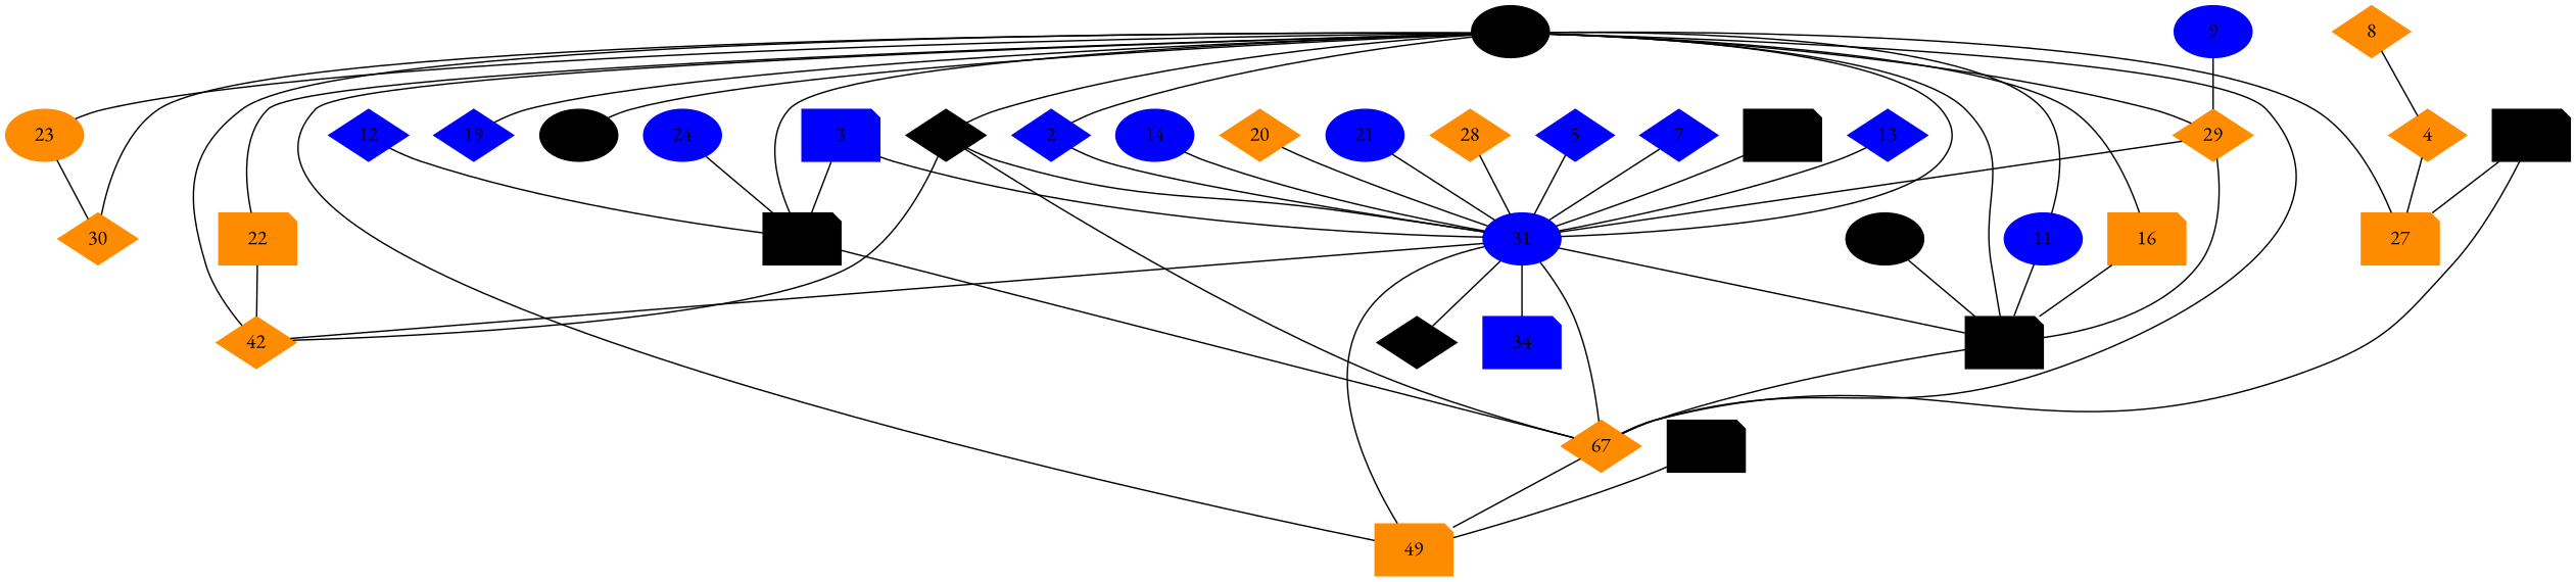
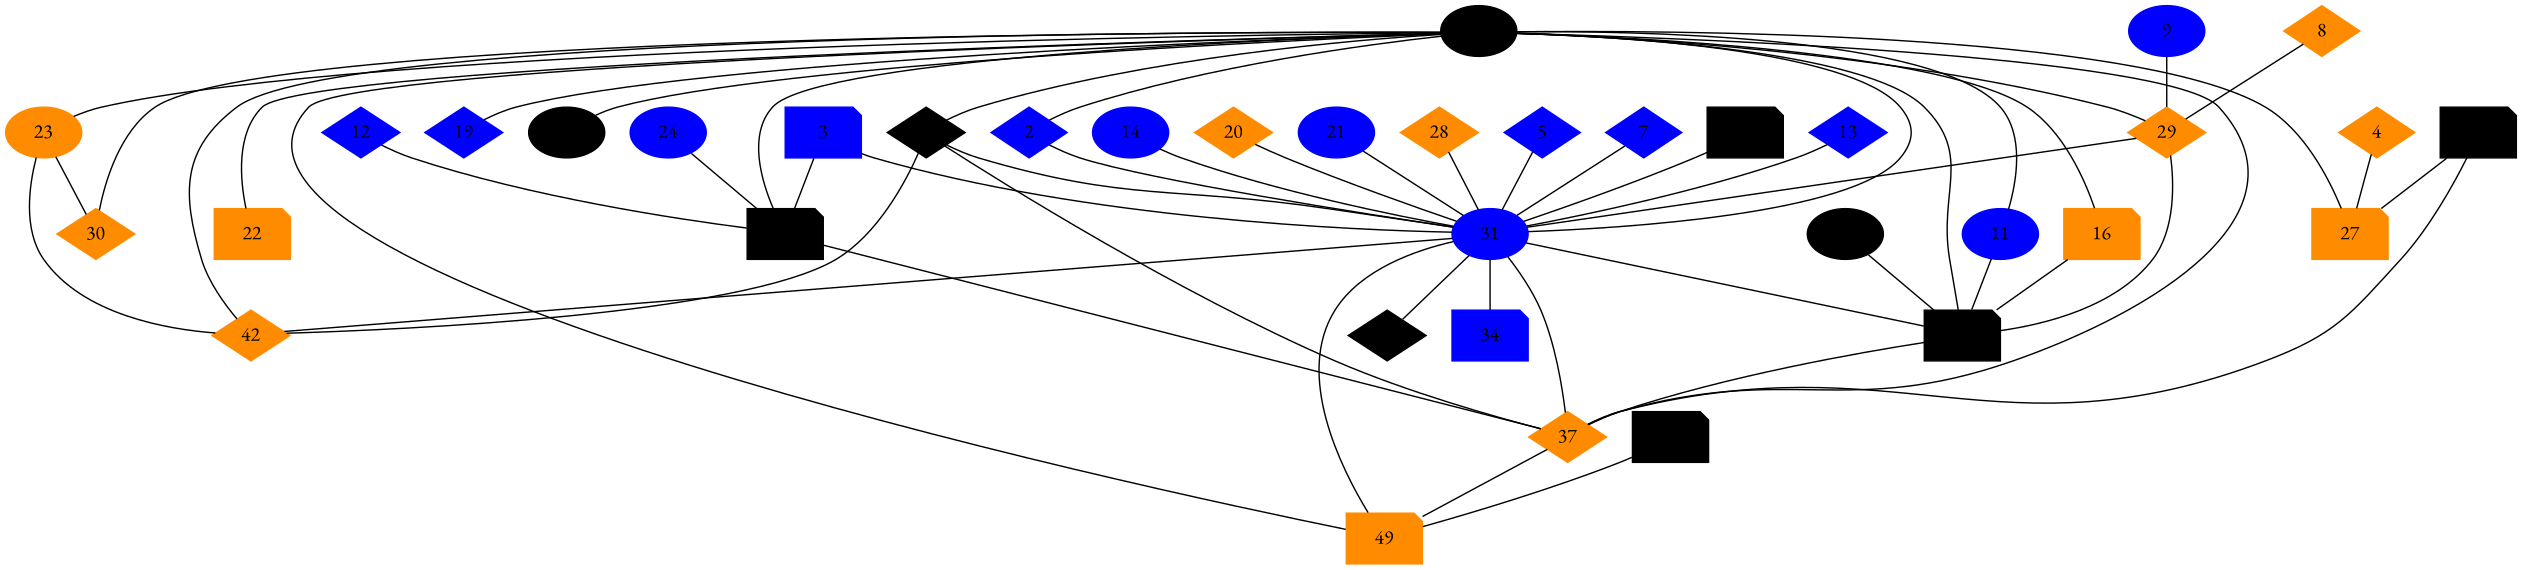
  graph {
    fontname="EB Garamond"
    node [color=blue fontname="EB Garamond" shape=diamond style=filled]
    edge [fontname="EB Garamond" weight=1.0]
    1 [color=black shape=ellipse]
    2
    11 [shape=ellipse]
    16 [color=darkorange shape=note]
    17 [color=black]
    19
    22 [color=darkorange shape=note]
    23 [color=darkorange shape=ellipse]
    26 [color=black shape=note]
    27 [color=darkorange shape=note]
    29 [color=darkorange]
    30 [color=darkorange]
    31 [shape=ellipse]
    n14 [color=darkorange label=42]
    35 [color=black shape=note]
-   37 [color=darkorange label=67]
+   37 [color=darkorange]
    38 [color=black shape=ellipse]
    n18 [color=darkorange label=49 shape=note]
    33 [color=black]
    34 [shape=note]
    3 [shape=note]
    4 [color=darkorange]
    5
    7
    8 [color=darkorange]
    9 [shape=ellipse]
    10 [color=black shape=note]
    12
    13
    14 [shape=ellipse]
    18 [color=black shape=note]
    20 [color=darkorange]
    21 [shape=ellipse]
    24 [shape=ellipse]
    25 [color=black shape=ellipse]
    28 [color=darkorange]
    36 [color=black shape=note]
    1 -- 2
    1 -- 11
    1 -- 16
    1 -- 17
    1 -- 19
    1 -- 22
    1 -- 23
    1 -- 26
    1 -- 27 [weight=2.0]
    1 -- 29 [weight=2.0]
    1 -- 30
    1 -- 31
    1 -- n14
    1 -- 35
    1 -- 37 [weight=2.0]
    1 -- 38
    1 -- n18
    2 -- 31
    11 -- 35
    16 -- 35
    17 -- 31
    17 -- n14
    17 -- 37
    23 -- 30
-   22 -- n14
+   23 -- n14
    26 -- 37 [weight=2.0]
    29 -- 31 [weight=2.0]
    29 -- 35 [weight=2.0]
    31 -- n14
    31 -- 35
    31 -- 37 [weight=2.0]
    31 -- n18
    31 -- 33
    31 -- 34
    35 -- 37
    37 -- n18
    3 -- 26
    3 -- 31
    4 -- 27
    5 -- 31
    7 -- 31
-   8 -- 4
+   8 -- 29
    9 -- 29
    10 -- 31
    12 -- 26
    13 -- 31
    14 -- 31
    18 -- 27
    18 -- 37
    20 -- 31
    21 -- 31
    24 -- 26
    25 -- 35
    28 -- 31
    36 -- n18
  }
